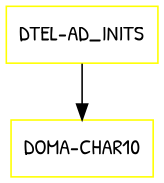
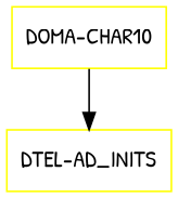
  digraph {
    fontname="Patrick Hand"
    node [color=yellow shape=box fontname="Patrick Hand"]
    "DTEL-AD_INITS"
    "DOMA-CHAR10"
-   "DTEL-AD_INITS" -> "DOMA-CHAR10" [fontname="Patrick Hand"]
+   "DOMA-CHAR10" -> "DTEL-AD_INITS" [fontname="Patrick Hand"]
  }
